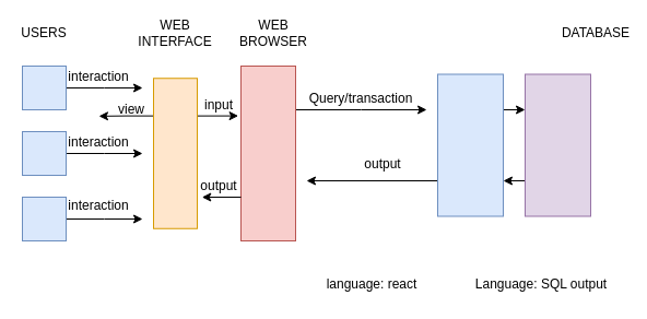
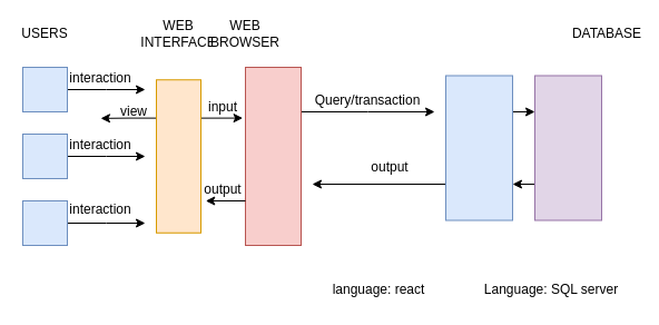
  <mxCell id="0" />
  <mxCell id="1" parent="0" />
  <mxCell id="2" value="USERS" style="text;html=1;strokeColor=none;fillColor=none;align=center;verticalAlign=middle;whiteSpace=wrap;rounded=0;" parent="1" vertex="1"><mxGeometry x="20" y="20" width="40" height="20" as="geometry" /></mxCell>
  <mxCell id="3" style="edgeStyle=orthogonalEdgeStyle;rounded=0;orthogonalLoop=1;jettySize=auto;html=1;exitX=1;exitY=0.5;exitDx=0;exitDy=0;" parent="1" source="4" edge="1"><mxGeometry relative="1" as="geometry"><mxPoint x="130" y="140" as="targetPoint" /></mxGeometry></mxCell>
  <mxCell id="4" value="" style="whiteSpace=wrap;html=1;aspect=fixed;fillColor=#dae8fc;strokeColor=#6c8ebf;" parent="1" vertex="1"><mxGeometry x="20" y="120" width="40" height="40" as="geometry" /></mxCell>
  <mxCell id="5" style="edgeStyle=orthogonalEdgeStyle;rounded=0;orthogonalLoop=1;jettySize=auto;html=1;exitX=1;exitY=0.5;exitDx=0;exitDy=0;" parent="1" source="6" edge="1"><mxGeometry relative="1" as="geometry"><mxPoint x="130" y="80" as="targetPoint" /></mxGeometry></mxCell>
  <mxCell id="6" value="" style="whiteSpace=wrap;html=1;aspect=fixed;fillColor=#dae8fc;strokeColor=#6c8ebf;" parent="1" vertex="1"><mxGeometry x="20" y="60" width="40" height="40" as="geometry" /></mxCell>
  <mxCell id="7" style="edgeStyle=orthogonalEdgeStyle;rounded=0;orthogonalLoop=1;jettySize=auto;html=1;exitX=1;exitY=0.5;exitDx=0;exitDy=0;" parent="1" source="8" edge="1"><mxGeometry relative="1" as="geometry"><mxPoint x="130" y="200" as="targetPoint" /></mxGeometry></mxCell>
  <mxCell id="8" value="" style="whiteSpace=wrap;html=1;aspect=fixed;fillColor=#dae8fc;strokeColor=#6c8ebf;" parent="1" vertex="1"><mxGeometry x="20" y="180" width="40" height="40" as="geometry" /></mxCell>
  <mxCell id="9" value="WEB INTERFACE" style="text;html=1;strokeColor=none;fillColor=none;align=center;verticalAlign=middle;whiteSpace=wrap;rounded=0;" parent="1" vertex="1"><mxGeometry x="140" y="20" width="40" height="20" as="geometry" /></mxCell>
  <mxCell id="10" style="edgeStyle=orthogonalEdgeStyle;rounded=0;orthogonalLoop=1;jettySize=auto;html=1;exitX=1;exitY=0.25;exitDx=0;exitDy=0;entryX=-0.049;entryY=0.287;entryDx=0;entryDy=0;entryPerimeter=0;" parent="1" source="12" target="14" edge="1"><mxGeometry relative="1" as="geometry" /></mxCell>
  <mxCell id="11" style="edgeStyle=orthogonalEdgeStyle;rounded=0;orthogonalLoop=1;jettySize=auto;html=1;exitX=0;exitY=0.25;exitDx=0;exitDy=0;" parent="1" source="12" edge="1"><mxGeometry relative="1" as="geometry"><mxPoint x="90" y="105.862" as="targetPoint" /></mxGeometry></mxCell>
  <mxCell id="12" value="" style="rounded=0;whiteSpace=wrap;html=1;fillColor=#ffe6cc;strokeColor=#d79b00;" parent="1" vertex="1"><mxGeometry x="140" y="71.25" width="40" height="137.5" as="geometry" /></mxCell>
  <mxCell id="13" style="edgeStyle=orthogonalEdgeStyle;rounded=0;orthogonalLoop=1;jettySize=auto;html=1;exitX=1;exitY=0.25;exitDx=0;exitDy=0;" parent="1" source="14" edge="1"><mxGeometry relative="1" as="geometry"><mxPoint x="390" y="100" as="targetPoint" /></mxGeometry></mxCell>
  <mxCell id="14" value="" style="rounded=0;whiteSpace=wrap;html=1;fillColor=#f8cecc;strokeColor=#b85450;" parent="1" vertex="1"><mxGeometry x="220" y="60" width="50" height="160" as="geometry" /></mxCell>
- <mxCell id="15" value="WEB BROWSER" style="text;html=1;strokeColor=none;fillColor=none;align=center;verticalAlign=middle;whiteSpace=wrap;rounded=0;" parent="1" vertex="1"><mxGeometry x="230" y="20" width="40" height="20" as="geometry" /></mxCell>
- <mxCell id="16" value="Language: SQL output" style="text;html=1;strokeColor=none;fillColor=none;align=center;verticalAlign=middle;whiteSpace=wrap;rounded=0;" parent="1" vertex="1"><mxGeometry x="420" y="250" width="150" height="20" as="geometry" /></mxCell>
+ <mxCell id="15" value="WEB BROWSER" style="text;html=1;strokeColor=none;fillColor=none;align=center;verticalAlign=middle;whiteSpace=wrap;rounded=0;" parent="1" vertex="1"><mxGeometry x="200" y="20" width="40" height="20" as="geometry" /></mxCell>
+ <mxCell id="16" value="Language: SQL server" style="text;html=1;strokeColor=none;fillColor=none;align=center;verticalAlign=middle;whiteSpace=wrap;rounded=0;" parent="1" vertex="1"><mxGeometry x="420" y="250" width="150" height="20" as="geometry" /></mxCell>
  <mxCell id="17" value="DATABASE" style="text;html=1;strokeColor=none;fillColor=none;align=center;verticalAlign=middle;whiteSpace=wrap;rounded=0;" parent="1" vertex="1"><mxGeometry x="525" y="20" width="40" height="20" as="geometry" /></mxCell>
  <mxCell id="18" value="language: react" style="text;html=1;strokeColor=none;fillColor=none;align=center;verticalAlign=middle;whiteSpace=wrap;rounded=0;" parent="1" vertex="1"><mxGeometry x="290" y="250" width="100" height="20" as="geometry" /></mxCell>
  <mxCell id="19" style="edgeStyle=orthogonalEdgeStyle;rounded=0;orthogonalLoop=1;jettySize=auto;html=1;exitX=0;exitY=0.75;exitDx=0;exitDy=0;" parent="1" source="21" edge="1"><mxGeometry relative="1" as="geometry"><mxPoint x="280" y="165" as="targetPoint" /></mxGeometry></mxCell>
  <mxCell id="20" style="edgeStyle=orthogonalEdgeStyle;rounded=0;orthogonalLoop=1;jettySize=auto;html=1;exitX=1;exitY=0.25;exitDx=0;exitDy=0;entryX=0;entryY=0.25;entryDx=0;entryDy=0;" parent="1" source="21" target="23" edge="1"><mxGeometry relative="1" as="geometry" /></mxCell>
  <mxCell id="21" value="" style="rounded=0;whiteSpace=wrap;html=1;fillColor=#dae8fc;strokeColor=#6c8ebf;" parent="1" vertex="1"><mxGeometry x="400" y="67.5" width="60" height="130" as="geometry" /></mxCell>
  <mxCell id="22" style="edgeStyle=orthogonalEdgeStyle;rounded=0;orthogonalLoop=1;jettySize=auto;html=1;exitX=0;exitY=0.75;exitDx=0;exitDy=0;entryX=1;entryY=0.75;entryDx=0;entryDy=0;" parent="1" source="23" target="21" edge="1"><mxGeometry relative="1" as="geometry" /></mxCell>
  <mxCell id="23" value="" style="rounded=0;whiteSpace=wrap;html=1;fillColor=#e1d5e7;strokeColor=#9673a6;" parent="1" vertex="1"><mxGeometry x="480" y="67.5" width="60" height="130" as="geometry" /></mxCell>
  <mxCell id="24" value="Query/transaction" style="text;html=1;strokeColor=none;fillColor=none;align=center;verticalAlign=middle;whiteSpace=wrap;rounded=0;" parent="1" vertex="1"><mxGeometry x="310" y="80" width="40" height="20" as="geometry" /></mxCell>
  <mxCell id="25" value="output" style="text;html=1;strokeColor=none;fillColor=none;align=center;verticalAlign=middle;whiteSpace=wrap;rounded=0;" parent="1" vertex="1"><mxGeometry x="330" y="140" width="40" height="20" as="geometry" /></mxCell>
  <mxCell id="26" value="output" style="text;html=1;strokeColor=none;fillColor=none;align=center;verticalAlign=middle;whiteSpace=wrap;rounded=0;" parent="1" vertex="1"><mxGeometry x="180" y="160" width="40" height="20" as="geometry" /></mxCell>
  <mxCell id="27" style="edgeStyle=orthogonalEdgeStyle;rounded=0;orthogonalLoop=1;jettySize=auto;html=1;exitX=1;exitY=1;exitDx=0;exitDy=0;entryX=0.107;entryY=1.014;entryDx=0;entryDy=0;entryPerimeter=0;" parent="1" source="26" target="26" edge="1"><mxGeometry relative="1" as="geometry" /></mxCell>
  <mxCell id="28" value="interaction" style="text;html=1;strokeColor=none;fillColor=none;align=center;verticalAlign=middle;whiteSpace=wrap;rounded=0;" parent="1" vertex="1"><mxGeometry x="70" y="177.5" width="40" height="20" as="geometry" /></mxCell>
  <mxCell id="29" value="interaction" style="text;html=1;strokeColor=none;fillColor=none;align=center;verticalAlign=middle;whiteSpace=wrap;rounded=0;" parent="1" vertex="1"><mxGeometry x="70" y="120" width="40" height="20" as="geometry" /></mxCell>
  <mxCell id="30" value="interaction" style="text;html=1;strokeColor=none;fillColor=none;align=center;verticalAlign=middle;whiteSpace=wrap;rounded=0;" parent="1" vertex="1"><mxGeometry x="70" y="60" width="40" height="20" as="geometry" /></mxCell>
  <mxCell id="31" value="view" style="text;html=1;strokeColor=none;fillColor=none;align=center;verticalAlign=middle;whiteSpace=wrap;rounded=0;" parent="1" vertex="1"><mxGeometry x="100" y="90" width="40" height="20" as="geometry" /></mxCell>
  <mxCell id="32" value="input" style="text;html=1;strokeColor=none;fillColor=none;align=center;verticalAlign=middle;whiteSpace=wrap;rounded=0;" parent="1" vertex="1"><mxGeometry x="180" y="86" width="40" height="20" as="geometry" /></mxCell>
